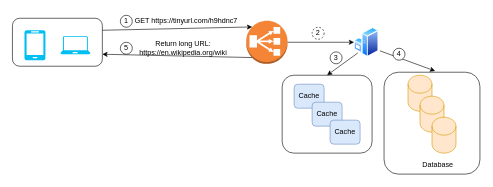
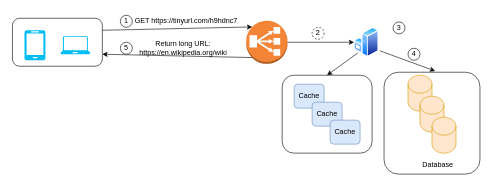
  <mxCell id="0" />
  <mxCell id="1" parent="0" />
  <mxCell id="2" value="" style="rounded=1;whiteSpace=wrap;html=1;" vertex="1" parent="1"><mxGeometry x="640" y="120" width="160" height="170" as="geometry" /></mxCell>
  <mxCell id="3" value="" style="rounded=1;whiteSpace=wrap;html=1;" vertex="1" parent="1"><mxGeometry x="470" y="125" width="150" height="130" as="geometry" /></mxCell>
  <mxCell id="4" value="" style="rounded=1;whiteSpace=wrap;html=1;" vertex="1" parent="1"><mxGeometry x="20" y="30" width="150" height="80" as="geometry" /></mxCell>
  <mxCell id="5" value="" style="verticalLabelPosition=bottom;html=1;verticalAlign=top;align=center;strokeColor=none;fillColor=#00BEF2;shape=mxgraph.azure.mobile;pointerEvents=1;" vertex="1" parent="1"><mxGeometry x="40" y="50" width="35" height="50" as="geometry" /></mxCell>
  <mxCell id="6" value="" style="verticalLabelPosition=bottom;html=1;verticalAlign=top;align=center;strokeColor=none;fillColor=#00BEF2;shape=mxgraph.azure.laptop;pointerEvents=1;" vertex="1" parent="1"><mxGeometry x="100" y="60" width="50" height="30" as="geometry" /></mxCell>
  <mxCell id="7" value="" style="outlineConnect=0;dashed=0;verticalLabelPosition=bottom;verticalAlign=top;align=center;html=1;shape=mxgraph.aws3.classic_load_balancer;fillColor=#F58536;gradientColor=none;" vertex="1" parent="1"><mxGeometry x="410" y="34" width="69" height="72" as="geometry" /></mxCell>
  <mxCell id="8" value="" style="endArrow=classic;html=1;rounded=0;entryX=0.145;entryY=0.145;entryDx=0;entryDy=0;entryPerimeter=0;exitX=1;exitY=0.25;exitDx=0;exitDy=0;" edge="1" parent="1" source="4" target="7"><mxGeometry width="50" height="50" relative="1" as="geometry"><mxPoint x="360" y="330" as="sourcePoint" /><mxPoint x="410" y="280" as="targetPoint" /></mxGeometry></mxCell>
  <mxCell id="9" value="GET https://tinyurl.com/h9hdnc7" style="text;html=1;align=center;verticalAlign=middle;whiteSpace=wrap;rounded=0;rotation=0;" vertex="1" parent="1"><mxGeometry x="210" y="20" width="200" height="30" as="geometry" /></mxCell>
  <mxCell id="10" value="" style="image;aspect=fixed;perimeter=ellipsePerimeter;html=1;align=center;shadow=0;dashed=0;spacingTop=3;image=img/lib/active_directory/windows_server.svg;" vertex="1" parent="1"><mxGeometry x="590" y="45" width="41" height="50" as="geometry" /></mxCell>
  <mxCell id="11" value="" style="endArrow=classic;html=1;rounded=0;entryX=0;entryY=0.5;entryDx=0;entryDy=0;exitX=1;exitY=0.5;exitDx=0;exitDy=0;exitPerimeter=0;" edge="1" parent="1" source="7" target="10"><mxGeometry width="50" height="50" relative="1" as="geometry"><mxPoint x="290" y="230" as="sourcePoint" /><mxPoint x="340" y="180" as="targetPoint" /></mxGeometry></mxCell>
  <mxCell id="12" value="1" style="ellipse;whiteSpace=wrap;html=1;aspect=fixed;" vertex="1" parent="1"><mxGeometry x="200" y="25" width="20" height="20" as="geometry" /></mxCell>
  <mxCell id="13" value="2" style="ellipse;whiteSpace=wrap;html=1;aspect=fixed;dashed=1;" vertex="1" parent="1"><mxGeometry x="520" y="45" width="20" height="20" as="geometry" /></mxCell>
  <mxCell id="14" value="Cache" style="rounded=1;whiteSpace=wrap;html=1;fillColor=#dae8fc;strokeColor=#6c8ebf;" vertex="1" parent="1"><mxGeometry x="490" y="140" width="50" height="40" as="geometry" /></mxCell>
  <mxCell id="15" value="Cache" style="rounded=1;whiteSpace=wrap;html=1;fillColor=#dae8fc;strokeColor=#6c8ebf;" vertex="1" parent="1"><mxGeometry x="520" y="170" width="50" height="40" as="geometry" /></mxCell>
  <mxCell id="16" value="Cache" style="rounded=1;whiteSpace=wrap;html=1;fillColor=#dae8fc;strokeColor=#6c8ebf;" vertex="1" parent="1"><mxGeometry x="550" y="200" width="50" height="40" as="geometry" /></mxCell>
  <mxCell id="17" value="" style="endArrow=classic;html=1;rounded=0;entryX=0.5;entryY=0;entryDx=0;entryDy=0;exitX=0;exitY=1;exitDx=0;exitDy=0;" edge="1" parent="1" source="10" target="3"><mxGeometry width="50" height="50" relative="1" as="geometry"><mxPoint x="290" y="230" as="sourcePoint" /><mxPoint x="340" y="180" as="targetPoint" /></mxGeometry></mxCell>
- <mxCell id="18" value="3" style="ellipse;whiteSpace=wrap;html=1;aspect=fixed;" vertex="1" parent="1"><mxGeometry x="550" y="86" width="20" height="20" as="geometry" /></mxCell>
+ <mxCell id="18" value="3" style="ellipse;whiteSpace=wrap;html=1;aspect=fixed;" vertex="1" parent="1"><mxGeometry x="655" y="36" width="20" height="20" as="geometry" /></mxCell>
  <mxCell id="19" value="" style="shape=cylinder3;whiteSpace=wrap;html=1;boundedLbl=1;backgroundOutline=1;size=15;fillColor=#ffe6cc;strokeColor=#d79b00;" vertex="1" parent="1"><mxGeometry x="680" y="125" width="40" height="60" as="geometry" /></mxCell>
  <mxCell id="20" value="" style="shape=cylinder3;whiteSpace=wrap;html=1;boundedLbl=1;backgroundOutline=1;size=15;fillColor=#ffe6cc;strokeColor=#d79b00;" vertex="1" parent="1"><mxGeometry x="700" y="160" width="40" height="60" as="geometry" /></mxCell>
  <mxCell id="21" value="" style="shape=cylinder3;whiteSpace=wrap;html=1;boundedLbl=1;backgroundOutline=1;size=15;fillColor=#ffe6cc;strokeColor=#d79b00;" vertex="1" parent="1"><mxGeometry x="720" y="195" width="40" height="60" as="geometry" /></mxCell>
  <mxCell id="22" value="Database" style="text;html=1;align=center;verticalAlign=middle;whiteSpace=wrap;rounded=0;" vertex="1" parent="1"><mxGeometry x="700" y="260" width="60" height="30" as="geometry" /></mxCell>
  <mxCell id="23" value="" style="endArrow=classic;html=1;rounded=0;entryX=0.532;entryY=-0.012;entryDx=0;entryDy=0;entryPerimeter=0;exitX=1.052;exitY=0.786;exitDx=0;exitDy=0;exitPerimeter=0;" edge="1" parent="1" source="10" target="2"><mxGeometry width="50" height="50" relative="1" as="geometry"><mxPoint x="490" y="230" as="sourcePoint" /><mxPoint x="540" y="180" as="targetPoint" /></mxGeometry></mxCell>
- <mxCell id="24" value="4" style="ellipse;whiteSpace=wrap;html=1;aspect=fixed;" vertex="1" parent="1"><mxGeometry x="655" y="80" width="20" height="20" as="geometry" /></mxCell>
+ <mxCell id="24" value="4" style="ellipse;whiteSpace=wrap;html=1;aspect=fixed;" vertex="1" parent="1"><mxGeometry x="680" y="80" width="20" height="20" as="geometry" /></mxCell>
  <mxCell id="25" value="" style="endArrow=classic;html=1;rounded=0;entryX=1;entryY=0.75;entryDx=0;entryDy=0;exitX=0.145;exitY=0.855;exitDx=0;exitDy=0;exitPerimeter=0;" edge="1" parent="1" source="7" target="4"><mxGeometry width="50" height="50" relative="1" as="geometry"><mxPoint x="490" y="230" as="sourcePoint" /><mxPoint x="540" y="180" as="targetPoint" /></mxGeometry></mxCell>
  <mxCell id="26" value="5" style="ellipse;whiteSpace=wrap;html=1;aspect=fixed;" vertex="1" parent="1"><mxGeometry x="200" y="70" width="20" height="20" as="geometry" /></mxCell>
  <mxCell id="27" value="Return long URL: https://en.wikipedia.org/wiki" style="text;html=1;align=center;verticalAlign=middle;whiteSpace=wrap;rounded=0;" vertex="1" parent="1"><mxGeometry x="220" y="65" width="170" height="30" as="geometry" /></mxCell>
